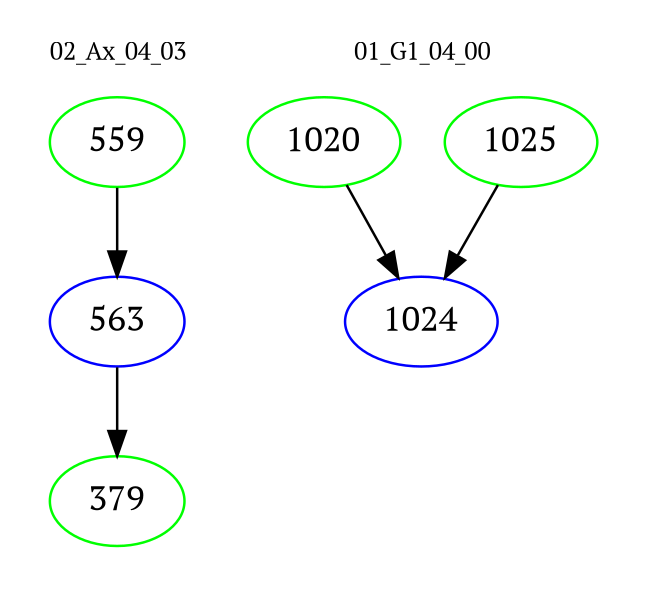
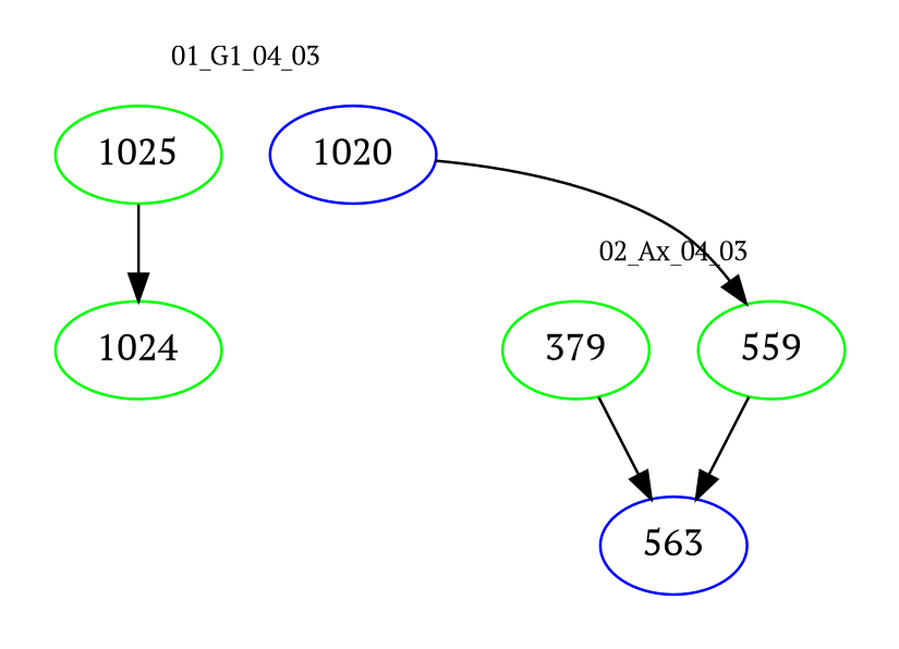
  digraph {
    fontname="PT Serif"
    node [color=green fontname="PT Serif"]
    edge [color=black fontname="PT Serif"]
    n1 [label=559]
    n2 [color=blue label=563]
    n3 [label=379]
    n4 [label=1025]
-   n5 [label=1020]
-   n6 [color=blue label=1024]
+   n5 [color=blue label=1020]
+   n6 [label=1024]
    subgraph cluster_1 {
      color=white
      fontsize=10
      label="02_Ax_04_03"
      n1
      n2
      n3
    }
    subgraph cluster_2 {
      color=white
      fontsize=10
-     label="01_G1_04_00"
+     label="01_G1_04_03"
      n4
      n5
      n6
    }
    n1 -> n2
-   n2 -> n3
+   n3 -> n2
    n4 -> n6
-   n5 -> n6
+   n5 -> n1
  }
